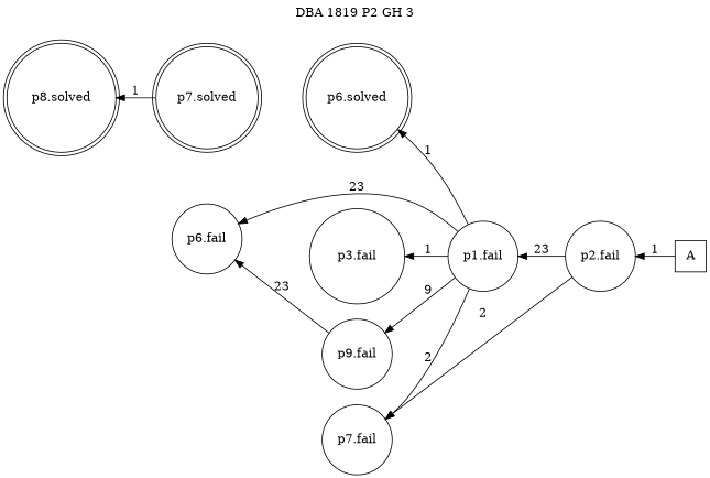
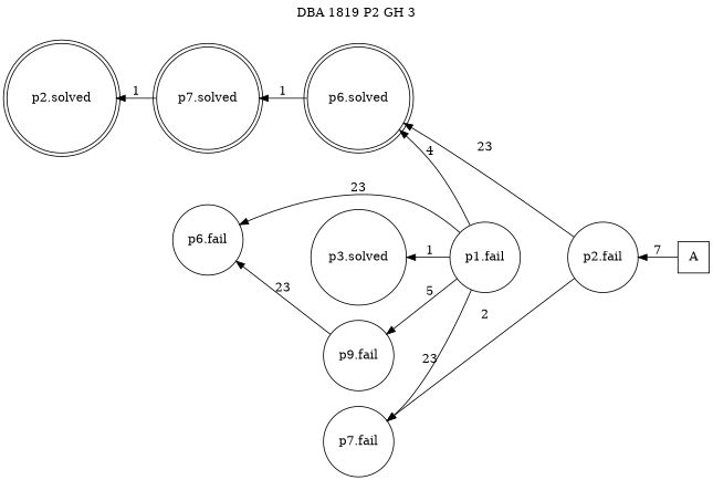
  digraph {
    label=" DBA 1819 P2 GH 3 "
    labelloc=tl
    rankdir=RL
    node [shape=circle]
    n1 [label=A shape=square]
    n2 [label="p2.fail"]
    n3 [label="p1.fail"]
    n4 [label="p7.fail"]
    n5 [label="p9.fail"]
    n6 [label="p6.fail"]
    n7 [label="p6.solved" shape=doublecircle]
-   n8 [label="p3.fail"]
+   n8 [label="p3.solved"]
    n9 [label="p7.solved" shape=doublecircle]
-   n10 [label="p8.solved" shape=doublecircle]
-   n1 -> n2 [label=1]
-   n2 -> n3 [label=23]
+   n10 [label="p2.solved" shape=doublecircle]
+   n1 -> n2 [label=7]
+   n2 -> n7 [label=23]
    n2 -> n4 [label=2]
-   n3 -> n4 [label=2]
-   n3 -> n5 [label=9]
+   n3 -> n4 [label=23]
+   n3 -> n5 [label=5]
    n3 -> n6 [label=23]
-   n3 -> n7 [label=1]
+   n3 -> n7 [label=4]
    n3 -> n8 [label=1]
    n5 -> n6 [label=23]
+   n7 -> n9 [label=1]
    n9 -> n10 [label=1]
  }
